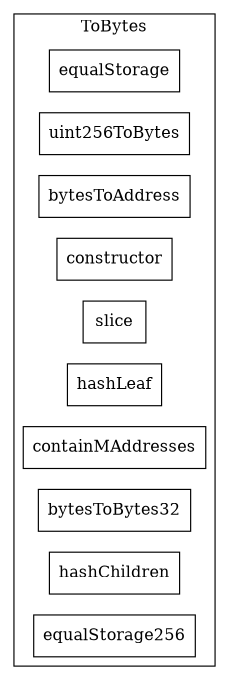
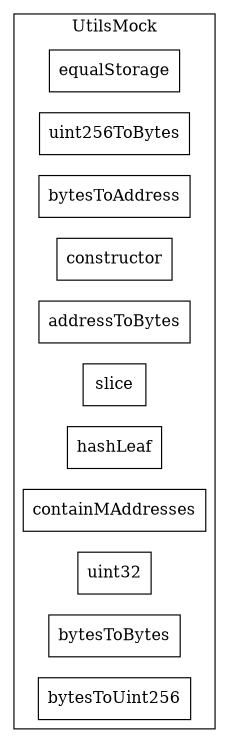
  strict digraph {
    rankdir=LR
    node [shape=box]
    n1 [label=equalStorage]
    n2 [label=uint256ToBytes]
    n3 [label=bytesToAddress]
    n4 [label=constructor]
+   n5 [label=addressToBytes]
    n6 [label=slice]
    n7 [label=hashLeaf]
    n8 [label=containMAddresses]
-   n9 [label=bytesToBytes32]
-   n10 [label=hashChildren]
-   n11 [label=equalStorage256]
+   n9 [label=uint32]
+   n10 [label=bytesToBytes]
+   n11 [label=bytesToUint256]
    subgraph cluster_1 {
-     label=ToBytes
+     label=UtilsMock
      n1
      n2
      n3
      n4
+     n5
      n6
      n7
      n8
      n9
      n10
      n11
    }
    subgraph cluster_2 {
      label="[Solidity]"
    }
  }
